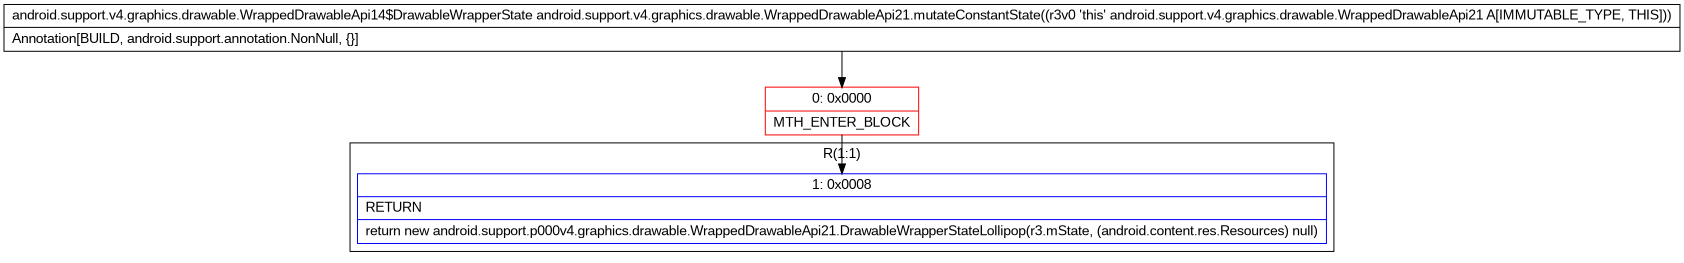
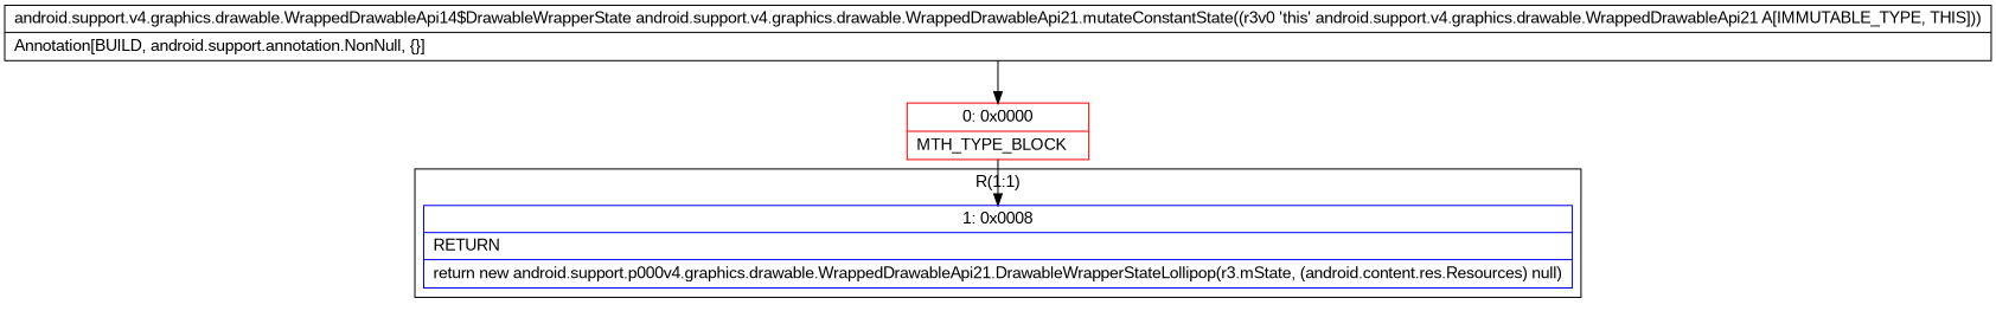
  digraph {
    fontname="Liberation Sans"
    node [shape=record fontname="Liberation Sans"]
    edge [fontname="Liberation Sans"]
    n1 [color=blue label="{1\:\ 0x0008|RETURN\l|return new android.support.p000v4.graphics.drawable.WrappedDrawableApi21.DrawableWrapperStateLollipop(r3.mState, (android.content.res.Resources) null)\l}"]
-   n2 [color=red label="{0\:\ 0x0000|MTH_ENTER_BLOCK\l}"]
+   n2 [color=red label="{0\:\ 0x0000|MTH_TYPE_BLOCK\l}"]
    n3 [label="{android.support.v4.graphics.drawable.WrappedDrawableApi14$DrawableWrapperState android.support.v4.graphics.drawable.WrappedDrawableApi21.mutateConstantState((r3v0 'this' android.support.v4.graphics.drawable.WrappedDrawableApi21 A[IMMUTABLE_TYPE, THIS]))  | Annotation[BUILD, android.support.annotation.NonNull, \{\}]\l}"]
    subgraph cluster_1 {
      label="R(1:1)"
      n1
    }
    n2 -> n1
    n3 -> n2
  }
